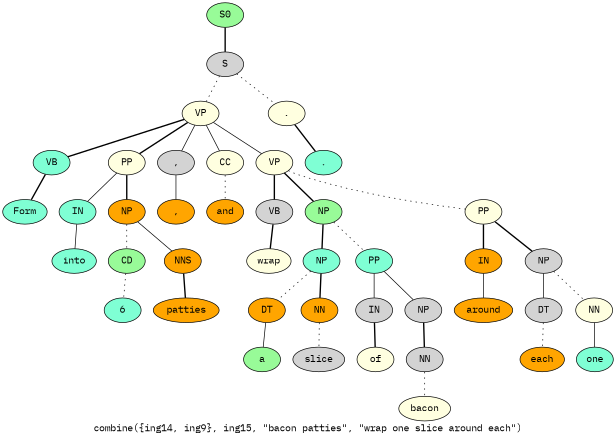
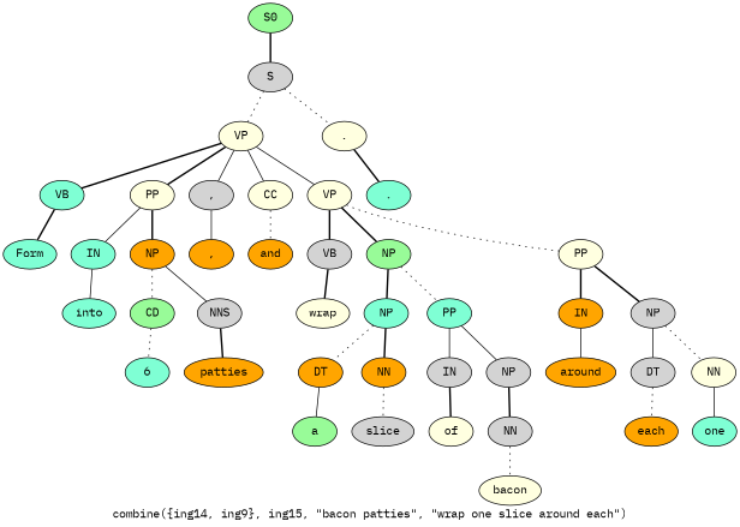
  graph {
    fontname="IBM Plex Mono"
    label="combine({ing14, ing9}, ing15, \"bacon patties\", \"wrap one slice around each\")"
    node [fillcolor=lightyellow fontname="IBM Plex Mono" style=filled]
    edge [fontname="IBM Plex Mono" style=bold]
    n1 [fillcolor=palegreen label=S0]
    n2 [fillcolor=lightgrey label=S]
    n3 [label=VP]
    n4 [label="."]
    n5 [fillcolor=aquamarine label=VB]
    n6 [label=PP]
    n7 [fillcolor=lightgrey label=","]
    n8 [label=CC]
    n9 [label=VP]
    n10 [fillcolor=aquamarine label="."]
    n11 [fillcolor=aquamarine label=Form]
    n12 [fillcolor=aquamarine label=IN]
    n13 [fillcolor=orange label=NP]
    n14 [fillcolor=orange label=","]
    n15 [fillcolor=orange label=and]
    n16 [fillcolor=lightgrey label=VB]
    n17 [fillcolor=palegreen label=NP]
    n18 [label=PP]
    n19 [fillcolor=aquamarine label=into]
    n20 [fillcolor=palegreen label=CD]
-   n21 [fillcolor=orange label=NNS]
+   n21 [fillcolor=lightgrey label=NNS]
    n22 [fillcolor=aquamarine label=6]
    n23 [fillcolor=orange label=patties]
    n24 [label=wrap]
    n25 [fillcolor=aquamarine label=NP]
    n26 [fillcolor=aquamarine label=PP]
    n27 [fillcolor=orange label=IN]
    n28 [fillcolor=lightgrey label=NP]
    n29 [fillcolor=orange label=DT]
    n30 [fillcolor=orange label=NN]
    n31 [fillcolor=lightgrey label=IN]
    n32 [fillcolor=lightgrey label=NP]
    n33 [fillcolor=palegreen label=a]
    n34 [fillcolor=lightgrey label=slice]
    n35 [label=of]
    n36 [fillcolor=lightgrey label=NN]
    n37 [label=bacon]
    n38 [fillcolor=orange label=around]
    n39 [fillcolor=lightgrey label=DT]
    n40 [label=NN]
    n41 [fillcolor=orange label=each]
    n42 [fillcolor=aquamarine label=one]
    n1 -- n2
    n2 -- n3 [style=dotted]
    n2 -- n4 [style=dotted]
    n3 -- n5
    n3 -- n6
    n3 -- n7 [style=solid]
    n3 -- n8 [style=solid]
    n3 -- n9 [style=solid]
    n4 -- n10
    n5 -- n11
    n6 -- n12 [style=solid]
    n6 -- n13
    n7 -- n14 [style=solid]
    n8 -- n15 [style=dotted]
    n9 -- n16
    n9 -- n17
    n9 -- n18 [style=dotted]
    n12 -- n19 [style=solid]
    n13 -- n20 [style=dotted]
    n13 -- n21 [style=solid]
    n16 -- n24
    n17 -- n25
    n17 -- n26 [style=dotted]
    n18 -- n27
    n18 -- n28
    n20 -- n22 [style=dotted]
    n21 -- n23
    n25 -- n29 [style=dotted]
    n25 -- n30
    n26 -- n31 [style=solid]
    n26 -- n32 [style=solid]
    n27 -- n38 [style=solid]
    n28 -- n39 [style=solid]
    n28 -- n40 [style=dotted]
    n29 -- n33 [style=solid]
    n30 -- n34 [style=dotted]
    n31 -- n35
    n32 -- n36
    n36 -- n37 [style=dotted]
    n39 -- n41 [style=dotted]
    n40 -- n42 [style=solid]
  }
